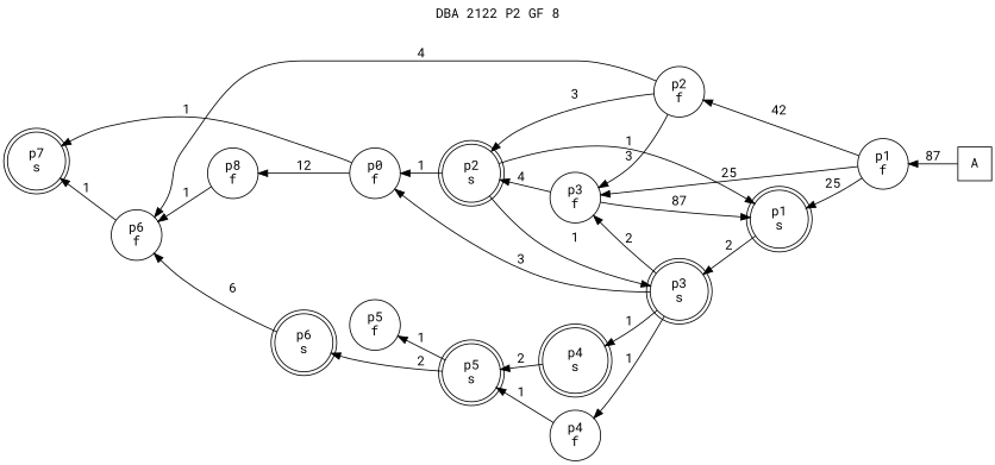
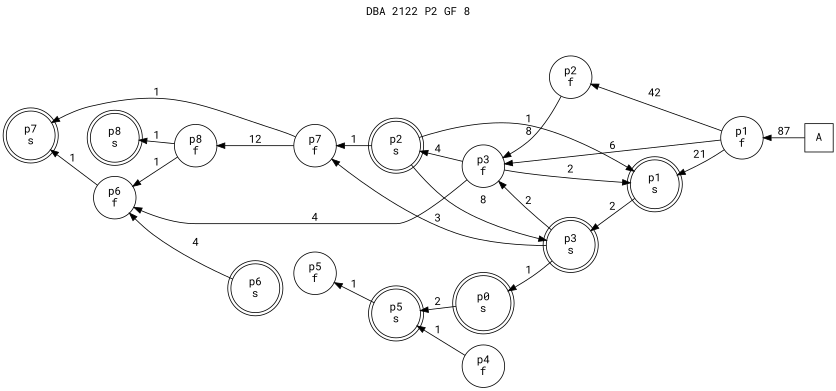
  digraph {
    fontname="Roboto Mono"
    label=" DBA 2122 P2 GF 8 "
    labelloc=tl
    rankdir=RL
    node [fontname="Roboto Mono" shape=circle]
    edge [fontname="Roboto Mono"]
    n1 [label=A shape=square]
    n2 [label="p1\nf"]
    n3 [label="p1\ns" shape=doublecircle]
    n4 [label="p2\nf"]
    n5 [label="p3\nf"]
    n6 [label="p3\ns" shape=doublecircle]
    n7 [label="p2\ns" shape=doublecircle]
    n8 [label="p6\nf"]
-   n9 [label="p4\ns" shape=doublecircle]
-   n10 [label="p0\nf"]
+   n9 [label="p0\ns" shape=doublecircle]
+   n10 [label="p7\nf"]
    n11 [label="p4\nf"]
    n12 [label="p7\ns" shape=doublecircle]
    n13 [label="p5\ns" shape=doublecircle]
    n14 [label="p8\nf"]
    n15 [label="p5\nf"]
    n16 [label="p6\ns" shape=doublecircle]
+   n17 [label="p8\ns" shape=doublecircle]
    n1 -> n2 [label=87]
-   n2 -> n3 [label=25]
+   n2 -> n3 [label=21]
    n2 -> n4 [label=42]
-   n2 -> n5 [label=25]
+   n2 -> n5 [label=6]
    n3 -> n6 [label=2]
-   n4 -> n5 [label=3]
-   n4 -> n7 [label=3]
-   n4 -> n8 [label=4]
-   n5 -> n3 [label=87]
+   n4 -> n5 [label=8]
+   n5 -> n8 [label=4]
+   n5 -> n3 [label=2]
    n5 -> n7 [label=4]
    n6 -> n5 [label=2]
    n6 -> n9 [label=1]
    n6 -> n10 [label=3]
-   n6 -> n11 [label=1]
    n7 -> n3 [label=1]
-   n7 -> n6 [label=1]
+   n7 -> n6 [label=8]
    n7 -> n10 [label=1]
    n8 -> n12 [label=1]
    n9 -> n13 [label=2]
    n10 -> n12 [label=1]
    n10 -> n14 [label=12]
    n11 -> n13 [label=1]
    n13 -> n15 [label=1]
-   n13 -> n16 [label=2]
    n14 -> n8 [label=1]
-   n16 -> n8 [label=6]
+   n14 -> n17 [label=1]
+   n16 -> n8 [label=4]
  }
